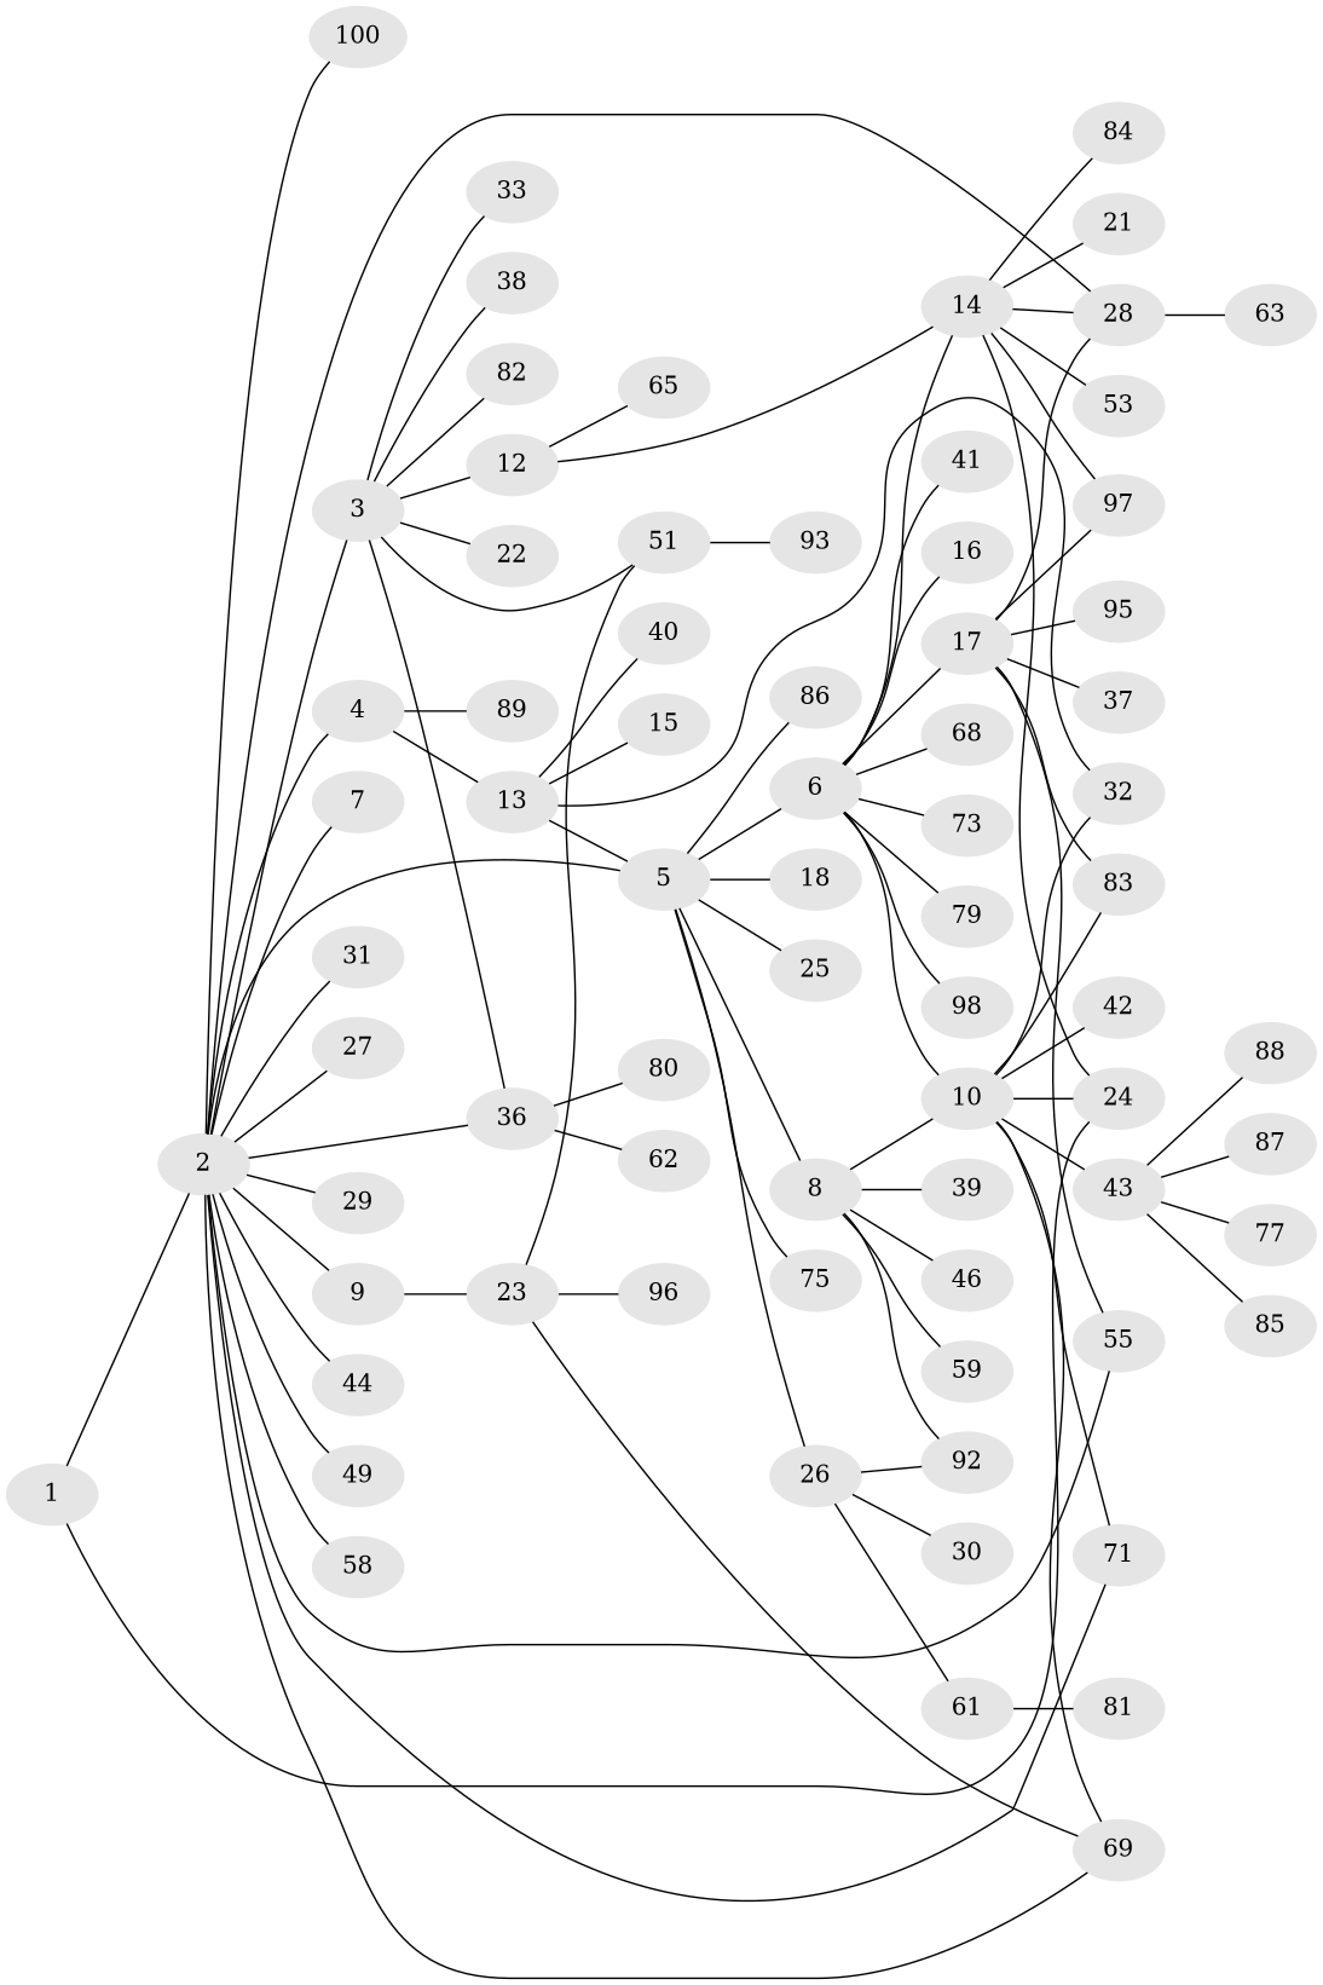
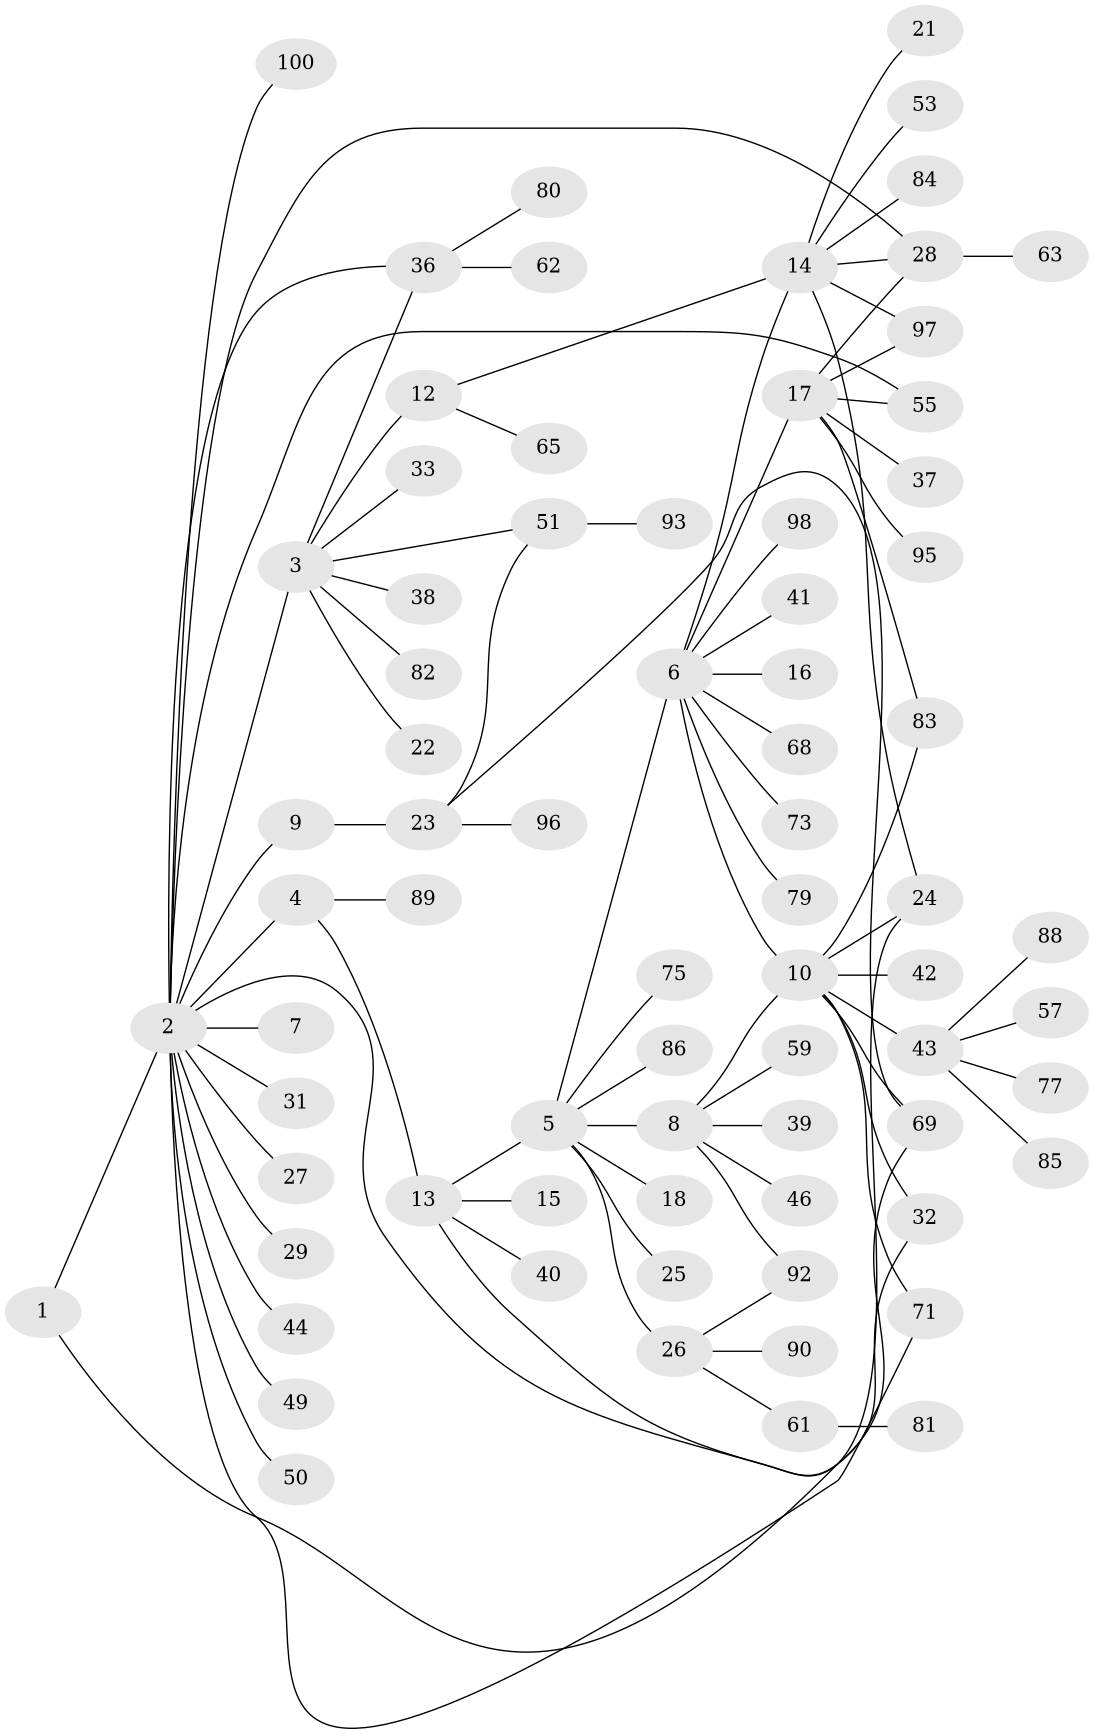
  graph {
    rankdir=LR
    node [color=gray90 style=filled]
    2 [super="+66"]
    3 [super="+35"]
    4 [super="+94"]
    5 [super="+19"]
    7
    9
    n7 [label=31]
    27
    28 [super="+50"]
    29
    36 [super="+78"]
    44
    49
    55 [super="+67"]
-   58
+   58 [label=50]
    69 [super="+99"]
    71
    100
    1
    24 [super="+34"]
    12
    22
    33
    38
    51
    82
    13 [super="+20"]
    89
    6 [super="+56"]
    8 [super="+48"]
    18
    25
    26 [super="+54"]
    75
    86
    23 [super="+70"]
    63
    62
    80
    14 [super="+87"]
    65 [super="+74"]
    93
    32
    15 [super="+31"]
    40 [super="+45"]
    41
    10 [super="+47"]
    16 [super="+64"]
    17 [super="+52"]
    68
    73
    79
    98
    39
    46
    59
    92
-   30 [super="+90"]
+   30 [super="+90" label=90]
    61
    42 [super="+91"]
    43 [super="+60"]
    83
    21 [super="+76"]
    53
    84
    97
    37
    95
    96
-   57 [label=87]
+   57
    77
    85
    88
    81
    2 -- 3
    2 -- 4
-   2 -- 5
    2 -- 7
    2 -- 9
    2 -- n7
    2 -- 27
    2 -- 28
    2 -- 29
    2 -- 36
    2 -- 44
    2 -- 49
    2 -- 55
    2 -- 58
    2 -- 69
    2 -- 71
    2 -- 100
    3 -- 36
    3 -- 12
    3 -- 22
    3 -- 33
    3 -- 38
    3 -- 51
    3 -- 82
    4 -- 13
    4 -- 89
    5 -- 6
    5 -- 8
    5 -- 18
    5 -- 25
    5 -- 26
    5 -- 75
    5 -- 86
    9 -- 23
    28 -- 63
    36 -- 62
    36 -- 80
    1 -- 2
    1 -- 24
    12 -- 14
    12 -- 65
    51 -- 93
    13 -- 5
    13 -- 32
    13 -- 15
    13 -- 40
    6 -- 14 [weight=2]
    6 -- 41
    6 -- 10
    6 -- 16
    6 -- 17
    6 -- 68
    6 -- 73
    6 -- 79
    6 -- 98
    8 -- 10
    8 -- 39
    8 -- 46
    8 -- 59
    8 -- 92
    26 -- 92
    26 -- 30
    26 -- 61
    23 -- 69
    23 -- 51
    23 -- 96
    14 -- 28
    14 -- 24
    14 -- 21
    14 -- 53
    14 -- 84
    14 -- 97
    10 -- 69
    10 -- 71
    10 -- 24 [weight=2]
    10 -- 32
    10 -- 42
    10 -- 43
    10 -- 83
    17 -- 28
    17 -- 55
    17 -- 83
    17 -- 97
    17 -- 37
    17 -- 95
    61 -- 81
    43 -- 57
    43 -- 77
    43 -- 85
    43 -- 88
  }
